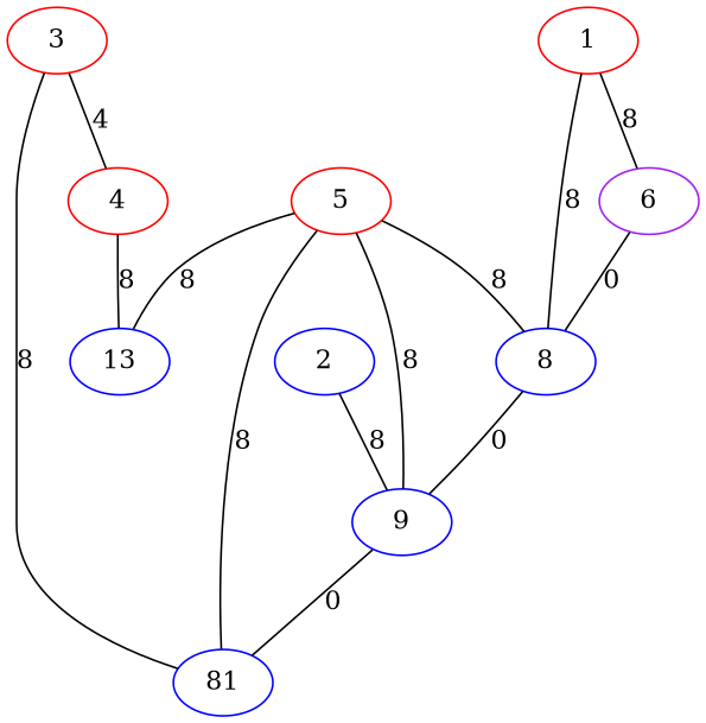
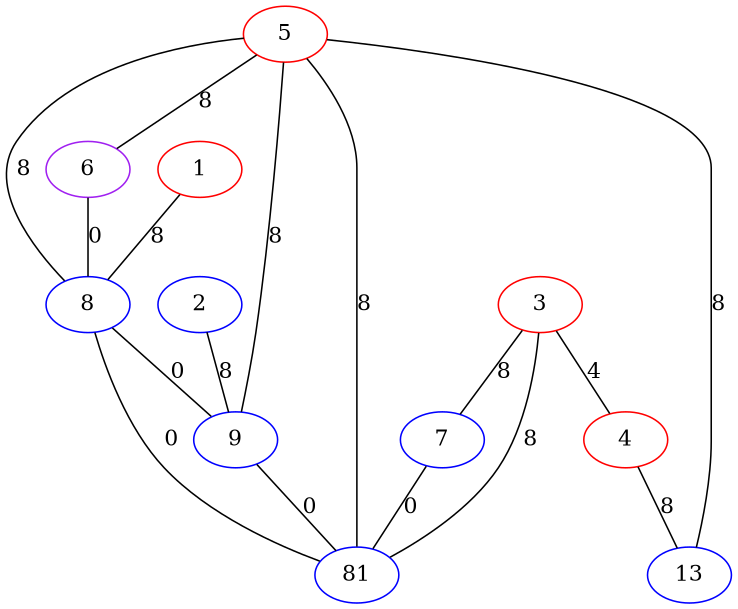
  graph {
    node [color=blue weight=1]
    6 [color=purple weight=4]
    1 [color=red]
    8 [weight=3]
    2
    9 [weight=3]
+   7 [weight=3]
    n7 [label=81 weight=3]
    3 [color=red]
    4 [color=red]
    n10 [label=13 weight=3]
    5 [color=red]
    6 -- 8 [label=0]
-   1 -- 6 [label=8]
+   5 -- 6 [label=8]
    1 -- 8 [label=8]
    8 -- 9 [label=0]
+   8 -- n7 [label=0]
    2 -- 9 [label=8]
    9 -- n7 [label=0]
+   7 -- n7 [label=0]
+   3 -- 7 [label=8]
    3 -- n7 [label=8]
    3 -- 4 [label=4]
    4 -- n10 [label=8]
    5 -- 8 [label=8]
    5 -- 9 [label=8]
    5 -- n7 [label=8]
    5 -- n10 [label=8]
  }
